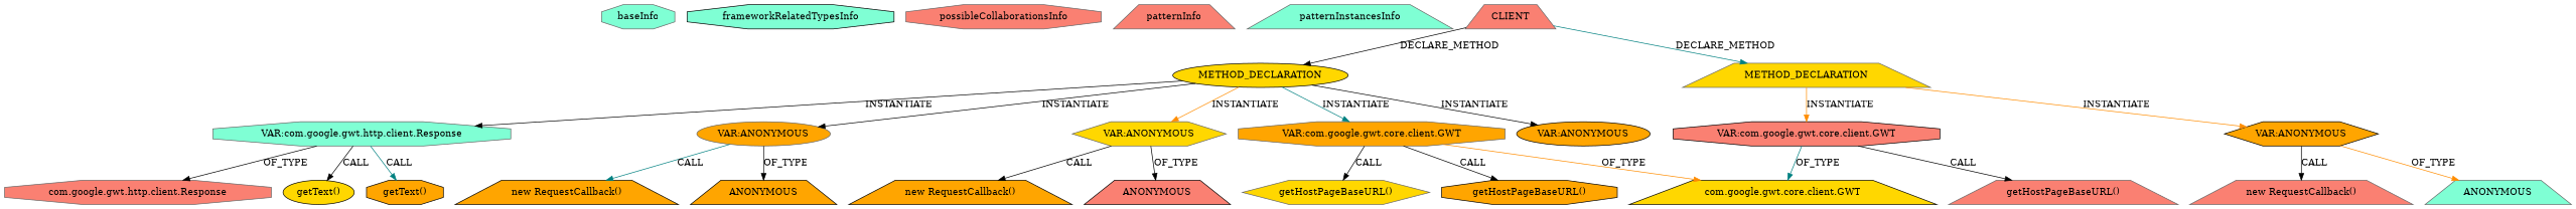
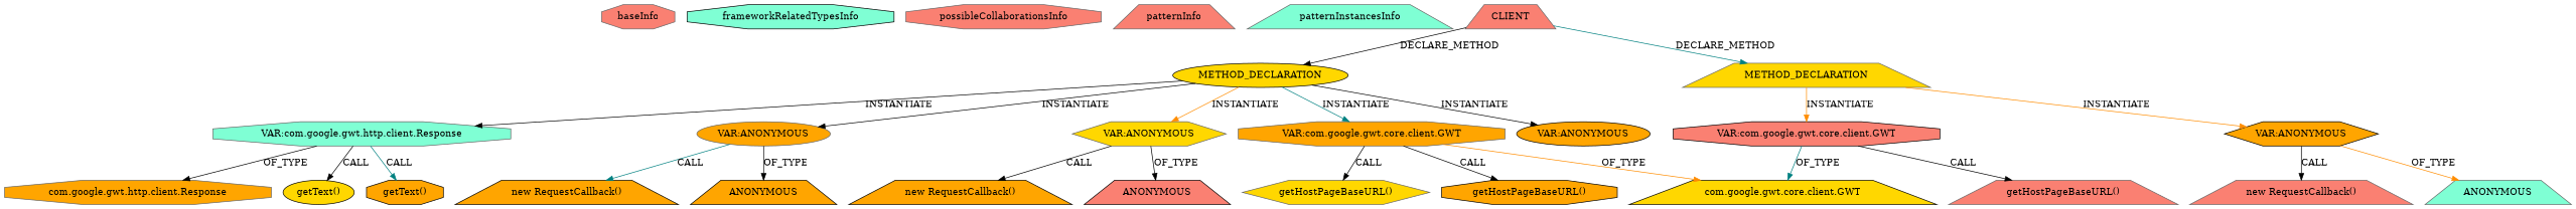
  digraph {
    node [color=gray40 fillcolor=orange shape=trapezium style=filled isFrameworkType=false vertexType=VARIABLE_EXPRESION]
    edge [color=black]
-   baseInfo [category=pattern fillcolor=aquamarine graphId=328 isAnonymous=false possibleRelation=false shape=octagon isFrameworkType="" vertexType=""]
+   baseInfo [category=pattern fillcolor=salmon graphId=328 isAnonymous=false possibleRelation=false shape=octagon isFrameworkType="" vertexType=""]
    frameworkRelatedTypesInfo [color=black fillcolor=aquamarine shape=octagon isFrameworkType="" vertexType=""]
    possibleCollaborationsInfo [fillcolor=salmon shape=octagon isFrameworkType="" vertexType=""]
    patternInfo [fillcolor=salmon frequency=2.0 patternRootClient=0 isFrameworkType="" vertexType=""]
    patternInstancesInfo [0="12010994-GLI-TP1~/12010994-GLI-TP1/GLI-TP1-master/src/main/java/fr/istic/m2gl/gli/client/gli.java~gli~1" 1="12010994-GLI-TP1~/12010994-GLI-TP1/GLI-TP1-master/src/main/java/fr/istic/m2gl/gli/client/TableWidget.java~TableWidget~8" fillcolor=aquamarine isFrameworkType="" vertexType=""]
-   n6 [fillcolor=salmon label="com.google.gwt.http.client.Response" shape=octagon vertexType=FRAMEWORK_CLASS_TYPE]
+   n6 [label="com.google.gwt.http.client.Response" shape=octagon vertexType=FRAMEWORK_CLASS_TYPE]
    n7 [fillcolor=aquamarine label="VAR:com.google.gwt.http.client.Response" shape=octagon]
    n8 [color=black fillcolor=gold label="getText()" shape=ellipse vertexType=INSIDE_CALL]
    n9 [color=black label="getText()" shape=octagon vertexType=INSIDE_CALL]
    n10 [color=black fillcolor=gold label=METHOD_DECLARATION shape=ellipse vertexType=CLIENT_METHOD_DECLARATION]
    n11 [label="VAR:ANONYMOUS" shape=ellipse]
    n12 [fillcolor=gold label="VAR:ANONYMOUS" shape=hexagon]
    n13 [label="VAR:com.google.gwt.core.client.GWT" shape=octagon]
    n14 [color=black label="VAR:ANONYMOUS" shape=ellipse]
    n15 [color=black label="new RequestCallback()" vertexType=CONSTRUCTOR_CALL]
    n16 [color=black label=ANONYMOUS vertexType=REFERENCE_ANONYMOUS_DECLARATION]
    n17 [color=black label="new RequestCallback()" vertexType=CONSTRUCTOR_CALL]
    n18 [color=black fillcolor=salmon label=ANONYMOUS vertexType=REFERENCE_ANONYMOUS_DECLARATION]
    n19 [fillcolor=gold label="getHostPageBaseURL()" shape=hexagon vertexType=INSIDE_CALL]
    n20 [color=black label="getHostPageBaseURL()" shape=octagon vertexType=INSIDE_CALL]
    n21 [color=black fillcolor=gold label="com.google.gwt.core.client.GWT" vertexType=FRAMEWORK_CLASS_TYPE]
    n22 [fillcolor=salmon label=CLIENT vertexType=ROOT_CLIENT_CLASS_DECLARATION]
    n23 [fillcolor=gold label=METHOD_DECLARATION vertexType=CLIENT_METHOD_DECLARATION]
    n24 [color=black fillcolor=salmon label="VAR:com.google.gwt.core.client.GWT" shape=octagon]
    n25 [color=black label="VAR:ANONYMOUS" shape=hexagon]
    n26 [fillcolor=salmon label="getHostPageBaseURL()" vertexType=INSIDE_CALL]
    n27 [fillcolor=salmon label="new RequestCallback()" vertexType=CONSTRUCTOR_CALL]
    n28 [fillcolor=aquamarine label=ANONYMOUS vertexType=REFERENCE_ANONYMOUS_DECLARATION]
    n7 -> n6 [label=OF_TYPE]
    n7 -> n8 [label=CALL]
    n7 -> n9 [color=teal label=CALL]
    n10 -> n7 [label=INSTANTIATE]
    n10 -> n11 [label=INSTANTIATE]
    n10 -> n12 [color=darkorange label=INSTANTIATE]
    n10 -> n13 [color=teal label=INSTANTIATE]
    n10 -> n14 [label=INSTANTIATE]
    n11 -> n15 [color=teal label=CALL]
    n11 -> n16 [label=OF_TYPE]
    n12 -> n17 [label=CALL]
    n12 -> n18 [label=OF_TYPE]
    n13 -> n19 [label=CALL]
    n13 -> n20 [label=CALL]
    n13 -> n21 [color=darkorange label=OF_TYPE]
    n22 -> n10 [label=DECLARE_METHOD]
    n22 -> n23 [color=teal label=DECLARE_METHOD]
    n23 -> n24 [color=darkorange label=INSTANTIATE]
    n23 -> n25 [color=darkorange label=INSTANTIATE]
    n24 -> n21 [color=teal label=OF_TYPE]
    n24 -> n26 [label=CALL]
    n25 -> n27 [label=CALL]
    n25 -> n28 [color=darkorange label=OF_TYPE]
  }
